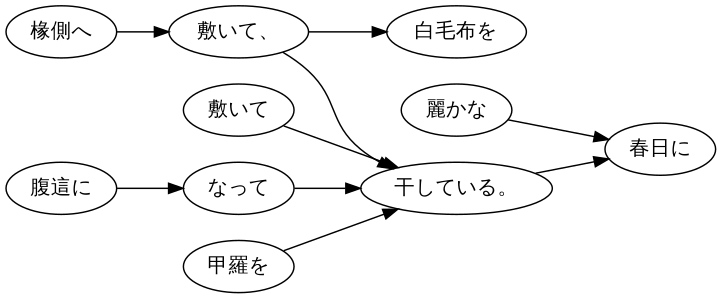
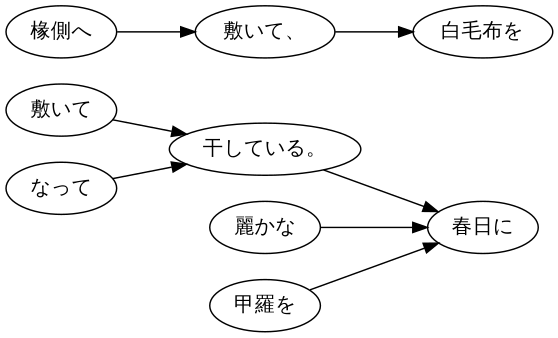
  digraph {
    fontname="IBM Plex Mono"
    rankdir=LR
    node [fontname="IBM Plex Mono"]
    edge [fontname="IBM Plex Mono"]
    n1 [label="敷いて"]
    n2 [label="干している。"]
    n3 [label="春日に"]
    n4 [label="椽側へ"]
    n5 [label="敷いて、"]
    n6 [label="白毛布を"]
-   n7 [label="腹這に"]
    n8 [label="なって"]
    n9 [label="麗かな"]
    n10 [label="甲羅を"]
    n1 -> n2
    n2 -> n3
    n4 -> n5
-   n5 -> n2
    n5 -> n6
-   n7 -> n8
    n8 -> n2
    n9 -> n3
-   n10 -> n2
+   n10 -> n3
  }
